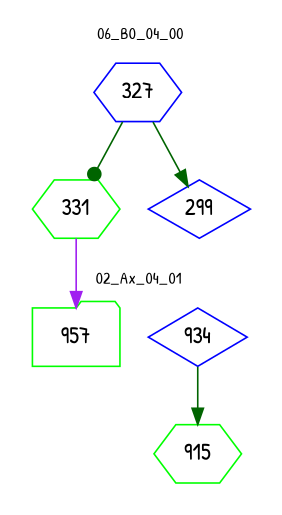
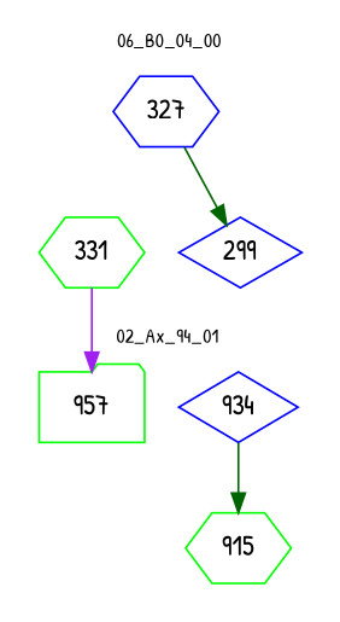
  digraph {
    fontname="Patrick Hand"
    node [color=blue fontname="Patrick Hand" shape=hexagon]
    edge [arrowhead=normal color=darkgreen fontname="Patrick Hand"]
    n1 [label=934 shape=diamond]
    n2 [color=green label=915]
    n3 [color=green label=957 shape=folder]
    n4 [label=327]
    n5 [color=green label=331]
    n6 [label=299 shape=diamond]
    subgraph cluster_1 {
      color=white
      fontsize=10
-     label="02_Ax_04_01"
+     label="02_Ax_94_01"
      n1
      n2
      n3
    }
    subgraph cluster_2 {
      color=white
      fontsize=10
      label="06_B0_04_00"
      n4
      n5
      n6
    }
    n1 -> n2
-   n4 -> n5 [arrowhead=dot]
    n4 -> n6
    n5 -> n3 [color=purple]
  }
